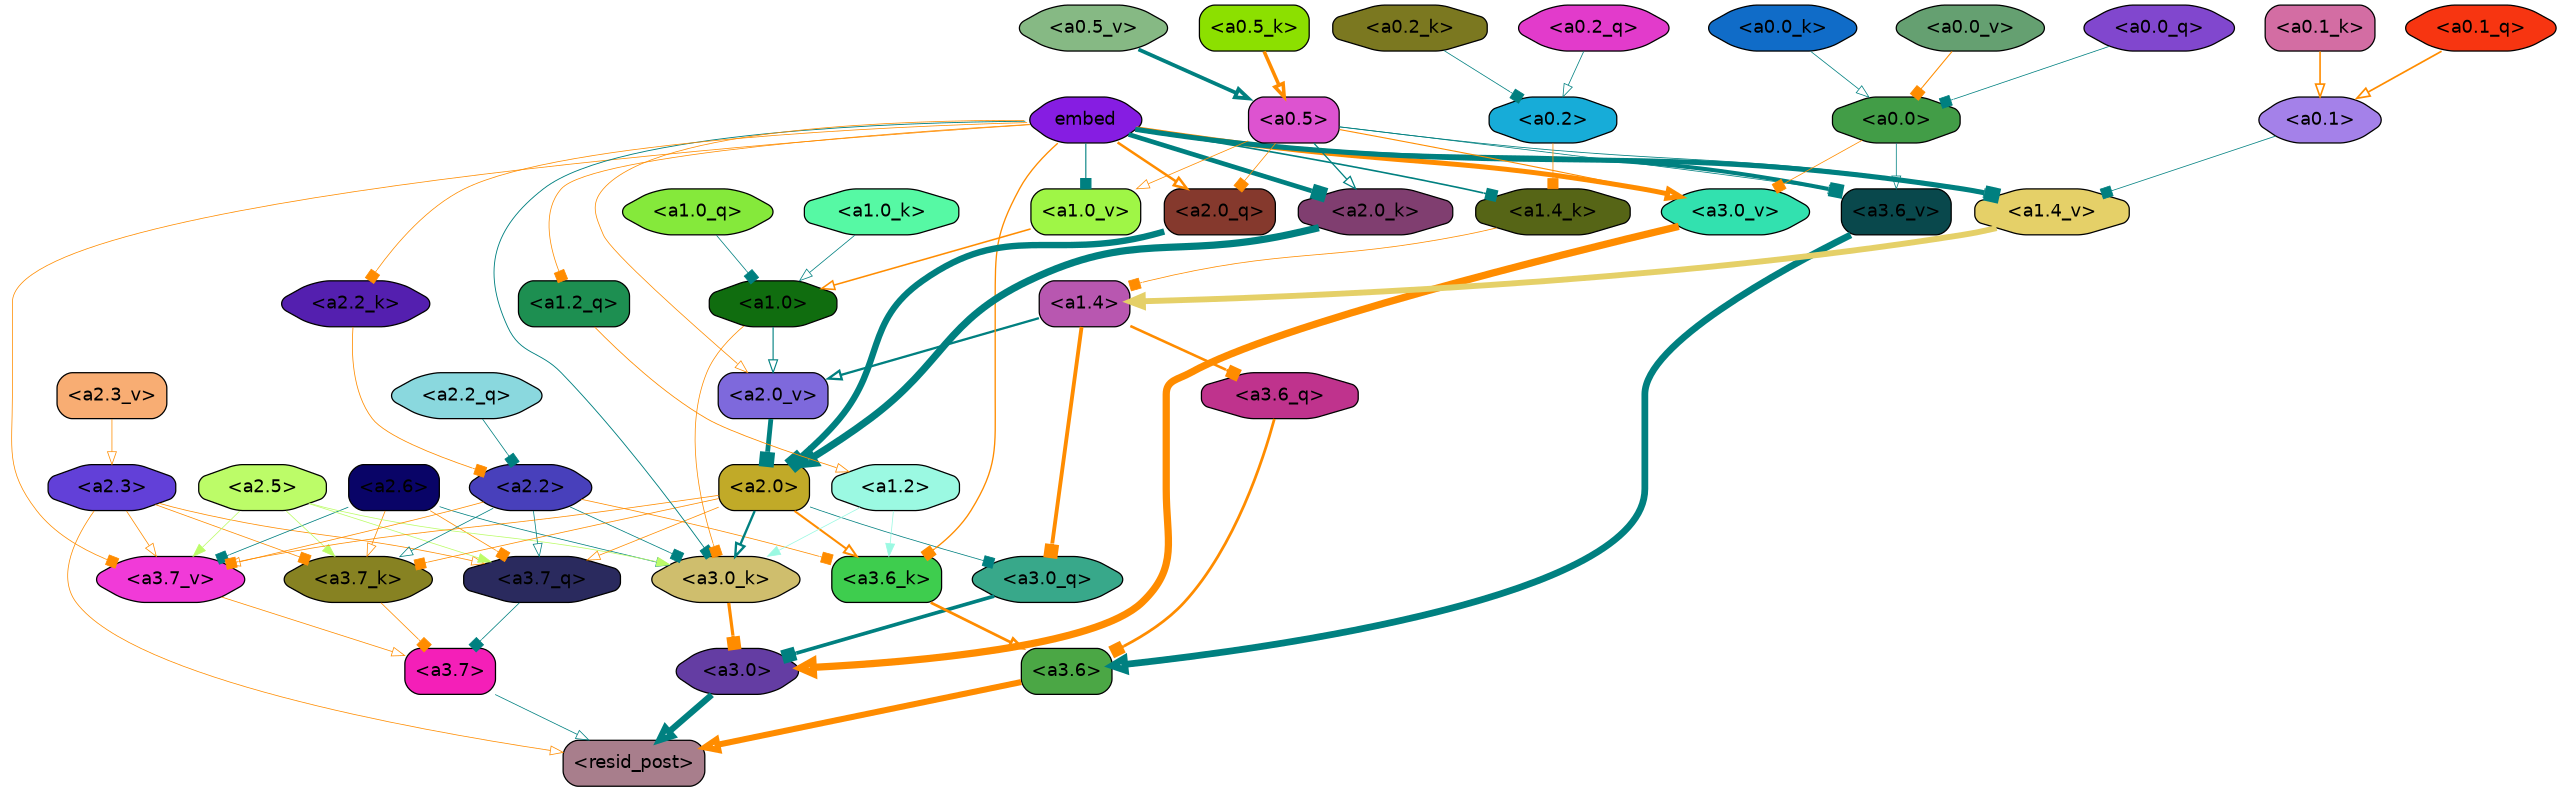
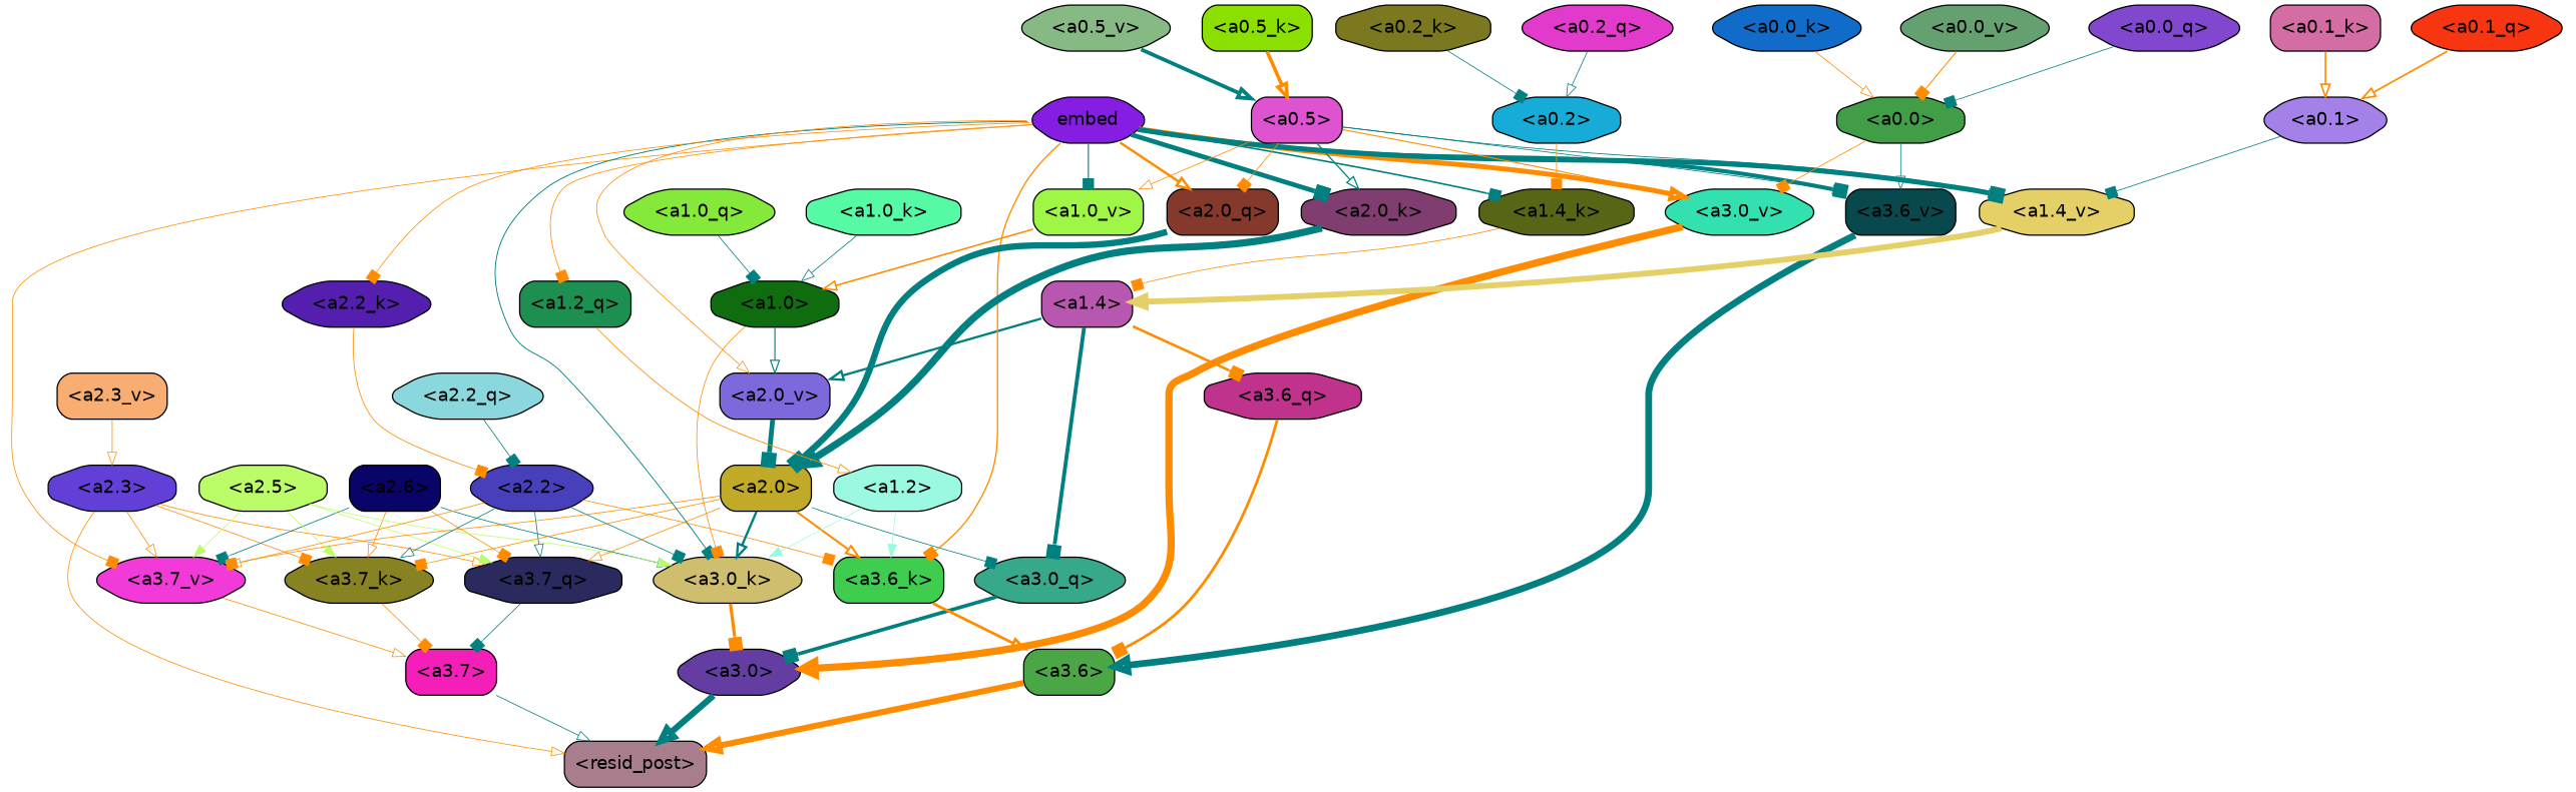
  strict digraph {
    splines=true
    node [color=black fontname=Helvetica shape=hexagon style="filled, rounded"]
    edge [arrowhead=onormal color=darkorange penwidth=0.6]
    "<a3.7>" [fillcolor="#f41fb8" shape=box]
    "<resid_post>" [fillcolor="#a87e8c" shape=box]
    "<a3.6>" [fillcolor="#4ba745" shape=box]
    "<a3.0>" [fillcolor="#643da3"]
    "<a2.3>" [fillcolor="#6240d8" shape=octagon]
    "<a3.7_q>" [fillcolor="#2a2a5e" shape=octagon]
    "<a3.7_k>" [fillcolor="#878222"]
    "<a3.7_v>" [fillcolor="#f13ad8"]
    "<a3.6_q>" [fillcolor="#bf338d" shape=octagon]
    "<a3.0_q>" [fillcolor="#38a88a"]
    "<a3.6_k>" [fillcolor="#3ecd4e" shape=box]
    "<a3.0_k>" [fillcolor="#cfbe6d"]
    "<a3.6_v>" [fillcolor="#09484c" shape=box]
    "<a3.0_v>" [fillcolor="#32e1af"]
    "<a2.6>" [fillcolor="#090467" shape=box]
    "<a2.5>" [fillcolor="#bcfc68" shape=octagon]
    "<a2.2>" [fillcolor="#4840bb"]
    "<a2.0>" [fillcolor="#c1aa28" shape=box]
    "<a1.4>" [fillcolor="#b857b0" shape=box]
    "<a2.0_v>" [fillcolor="#7e69dc" shape=box]
    "<a1.2>" [fillcolor="#9bf9e2" shape=octagon]
    embed [fillcolor="#861de2"]
    "<a2.0_q>" [fillcolor="#85392d" shape=box]
    "<a2.2_k>" [fillcolor="#541faf"]
    "<a2.0_k>" [fillcolor="#803e70" shape=octagon]
    "<a1.2_q>" [fillcolor="#1d8f51" shape=box]
    "<a1.4_k>" [fillcolor="#566516" shape=octagon]
    "<a1.4_v>" [fillcolor="#e5d068" shape=octagon]
    "<a1.0_v>" [fillcolor="#9ff646" shape=box]
    "<a1.0>" [fillcolor="#106d0f" shape=octagon]
    "<a0.5>" [fillcolor="#dd53d0" shape=box]
    "<a0.0>" [fillcolor="#429d47" shape=octagon]
    "<a2.2_q>" [fillcolor="#8ad8de"]
    "<a2.3_v>" [fillcolor="#f8ad73" shape=box]
    "<a1.0_q>" [fillcolor="#85e93b"]
    "<a1.0_k>" [fillcolor="#56f9a4" shape=octagon]
    "<a0.2>" [fillcolor="#17acd8" shape=octagon]
    "<a0.1>" [fillcolor="#a481e9"]
    "<a0.2_q>" [fillcolor="#e23bcb"]
    "<a0.1_q>" [fillcolor="#f73511"]
    "<a0.0_q>" [fillcolor="#8147ce"]
    "<a0.5_k>" [fillcolor="#8ce000" shape=box]
    "<a0.2_k>" [fillcolor="#7b7820" shape=octagon]
    "<a0.1_k>" [fillcolor="#d36da3" shape=box]
    "<a0.0_k>" [fillcolor="#106cc8"]
    "<a0.5_v>" [fillcolor="#86b984"]
    "<a0.0_v>" [fillcolor="#65a071"]
    "<a3.7>" -> "<resid_post>" [color=teal]
    "<a3.6>" -> "<resid_post>" [penwidth=4.751592040061951]
    "<a3.0>" -> "<resid_post>" [color=teal penwidth=4.904066681861877]
    "<a2.3>" -> "<resid_post>"
    "<a2.3>" -> "<a3.7_q>"
    "<a2.3>" -> "<a3.7_k>" [arrowhead=box]
    "<a2.3>" -> "<a3.7_v>"
    "<a3.7_q>" -> "<a3.7>" [arrowhead=box color=teal]
    "<a3.7_k>" -> "<a3.7>" [arrowhead=box]
    "<a3.7_v>" -> "<a3.7>"
    "<a3.6_q>" -> "<a3.6>" [arrowhead=box penwidth=2.160832464694977]
    "<a3.0_q>" -> "<a3.0>" [arrowhead=box color=teal penwidth=2.870753765106201]
    "<a3.6_k>" -> "<a3.6>" [penwidth=2.13908451795578]
    "<a3.0_k>" -> "<a3.0>" [arrowhead=box penwidth=2.520303964614868]
    "<a3.6_v>" -> "<a3.6>" [color=teal penwidth=5.297133803367615]
    "<a3.0_v>" -> "<a3.0>" [penwidth=5.680712580680847]
    "<a2.6>" -> "<a3.7_q>" [arrowhead=box]
    "<a2.6>" -> "<a3.7_k>"
    "<a2.6>" -> "<a3.7_v>" [arrowhead=box color=teal]
    "<a2.6>" -> "<a3.0_k>" [color=teal]
    "<a2.5>" -> "<a3.7_q>" [color="#bcfc68" arrowhead=""]
    "<a2.5>" -> "<a3.7_k>" [color="#bcfc68" arrowhead=""]
    "<a2.5>" -> "<a3.7_v>" [color="#bcfc68" arrowhead=""]
    "<a2.5>" -> "<a3.0_k>" [color="#bcfc68" arrowhead=""]
    "<a2.2>" -> "<a3.7_q>" [color=teal]
    "<a2.2>" -> "<a3.7_k>" [color=teal]
    "<a2.2>" -> "<a3.7_v>"
    "<a2.2>" -> "<a3.6_k>" [arrowhead=box]
    "<a2.2>" -> "<a3.0_k>" [arrowhead=box color=teal]
    "<a2.0>" -> "<a3.7_q>"
    "<a2.0>" -> "<a3.7_k>" [arrowhead=box]
    "<a2.0>" -> "<a3.7_v>" [arrowhead=box]
    "<a2.0>" -> "<a3.0_q>" [arrowhead=box color=teal]
    "<a2.0>" -> "<a3.6_k>" [penwidth=1.5897698998451233]
    "<a2.0>" -> "<a3.0_k>" [color=teal penwidth=1.8405593037605286]
    "<a1.4>" -> "<a3.6_q>" [arrowhead=box penwidth=2.0260728895664215]
-   "<a1.4>" -> "<a3.0_q>" [arrowhead=box penwidth=3.0185627341270447]
+   "<a1.4>" -> "<a3.0_q>" [arrowhead=box color=teal penwidth=3.0185627341270447]
    "<a1.4>" -> "<a2.0_v>" [color=teal penwidth=1.7970525026321411]
    "<a2.0_v>" -> "<a2.0>" [arrowhead=box color=teal penwidth=3.781584322452545]
    "<a1.2>" -> "<a3.6_k>" [color="#9bf9e2" arrowhead=""]
    "<a1.2>" -> "<a3.0_k>" [color="#9bf9e2" arrowhead=""]
    embed -> "<a3.7_v>" [arrowhead=box]
    embed -> "<a3.6_k>" [arrowhead=box penwidth=1.046662151813507]
    embed -> "<a3.0_k>" [arrowhead=box color=teal penwidth=0.6995279788970947]
    embed -> "<a3.6_v>" [arrowhead=box color=teal penwidth=3.1840110421180725]
    embed -> "<a3.0_v>" [penwidth=3.9005755856633186]
    embed -> "<a2.0_v>"
    embed -> "<a2.0_q>" [penwidth=1.9669389724731445]
    embed -> "<a2.2_k>" [arrowhead=box]
    embed -> "<a2.0_k>" [arrowhead=box color=teal penwidth=3.6898754835128784]
    embed -> "<a1.2_q>" [arrowhead=box]
    embed -> "<a1.4_k>" [arrowhead=box color=teal penwidth=1.2758672684431076]
    embed -> "<a1.4_v>" [arrowhead=box color=teal penwidth=3.992354243993759]
    embed -> "<a1.0_v>" [arrowhead=box color=teal penwidth=0.8768336176872253]
    "<a2.0_q>" -> "<a2.0>" [arrowhead=box color=teal penwidth=5.0040658712387085]
    "<a2.2_k>" -> "<a2.2>" [arrowhead=box penwidth=0.6304321400821209]
    "<a2.0_k>" -> "<a2.0>" [color=teal penwidth=5.6445024609565735]
    "<a1.2_q>" -> "<a1.2>" [penwidth=0.6481351256370544]
    "<a1.4_k>" -> "<a1.4>" [arrowhead=box]
    "<a1.4_v>" -> "<a1.4>" [color="#e5d068" penwidth=4.602061748504639 arrowhead=""]
    "<a1.0_v>" -> "<a1.0>" [penwidth=1.227757602930069]
    "<a1.0>" -> "<a3.0_k>" [arrowhead=box]
    "<a1.0>" -> "<a2.0_v>" [color=teal penwidth=0.8836666345596313]
    "<a0.5>" -> "<a3.6_v>" [color=teal]
    "<a0.5>" -> "<a3.0_v>" [penwidth=0.8493617177009583]
    "<a0.5>" -> "<a2.0_q>" [arrowhead=box]
    "<a0.5>" -> "<a2.0_k>" [color=teal penwidth=0.9942188858985901]
    "<a0.5>" -> "<a1.4_v>" [color=teal penwidth=0.6379710733890533]
    "<a0.5>" -> "<a1.0_v>"
    "<a0.0>" -> "<a3.6_v>" [color=teal]
    "<a0.0>" -> "<a3.0_v>" [arrowhead=box]
    "<a2.2_q>" -> "<a2.2>" [arrowhead=box color=teal]
    "<a2.3_v>" -> "<a2.3>"
    "<a1.0_q>" -> "<a1.0>" [arrowhead=box color=teal]
    "<a1.0_k>" -> "<a1.0>" [color=teal]
    "<a0.2>" -> "<a1.4_k>" [arrowhead=box]
    "<a0.1>" -> "<a1.4_v>" [arrowhead=box color=teal]
    "<a0.2_q>" -> "<a0.2>" [color=teal]
    "<a0.1_q>" -> "<a0.1>" [penwidth=1.3519257307052612]
    "<a0.0_q>" -> "<a0.0>" [arrowhead=box color=teal]
    "<a0.5_k>" -> "<a0.5>" [penwidth=2.7730584144592285]
    "<a0.2_k>" -> "<a0.2>" [arrowhead=box color=teal]
    "<a0.1_k>" -> "<a0.1>" [penwidth=1.281095266342163]
-   "<a0.0_k>" -> "<a0.0>" [color=teal]
+   "<a0.0_k>" -> "<a0.0>"
    "<a0.5_v>" -> "<a0.5>" [color=teal penwidth=2.9687485098838806]
    "<a0.0_v>" -> "<a0.0>" [arrowhead=box penwidth=0.8196042068302631]
  }
